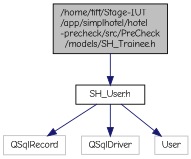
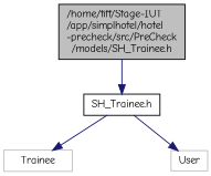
  digraph {
    fontname="Comic Neue"
    node [color=grey75 fontname="Comic Neue" fontsize=11 shape=record]
    edge [color=midnightblue fontname="Comic Neue" fontsize=11 labelfontname=Verdana labelfontsize=11 style=solid]
    n1 [color=black fillcolor=grey75 fontcolor=black height=0.2 label="/home/tiff/Stage-IUT\l/app/simplhotel/hotel\l-precheck/src/PreCheck\l/models/SH_Trainee.h" style=filled width=0.4]
-   n2 [color=black height=0.2 label="SH_User.h" width=0.4]
-   n3 [height=0.2 label=QSqlRecord width=0.4]
-   n4 [height=0.2 label=QSqlDriver width=0.4]
+   n2 [color=black height=0.2 label="SH_Trainee.h" width=0.4]
+   n3 [height=0.2 label=Trainee width=0.4]
    n5 [height=0.2 label=User width=0.4]
    n1 -> n2
    n2 -> n3
-   n2 -> n4
    n2 -> n5
  }
